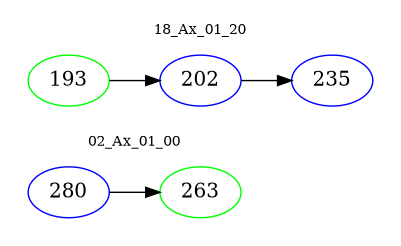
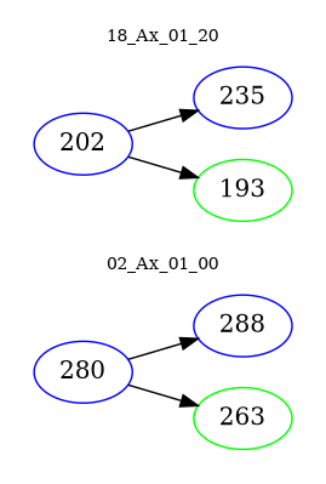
  digraph {
    rankdir=LR
    node [color=blue]
    edge [color=black]
    n1 [label=280]
    n2 [color=green label=263]
+   n3 [label=288]
    n4 [label=202]
    n5 [color=green label=193]
    n6 [label=235]
    subgraph cluster_1 {
      color=white
      fontsize=10
      label="02_Ax_01_00"
      n1
      n2
+     n3
    }
    subgraph cluster_2 {
      color=white
      fontsize=10
      label="18_Ax_01_20"
      n4
      n5
      n6
    }
    n1 -> n2
-   n5 -> n4
+   n1 -> n3
+   n4 -> n5
    n4 -> n6
  }
